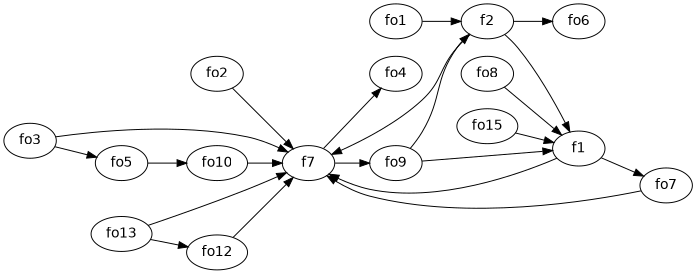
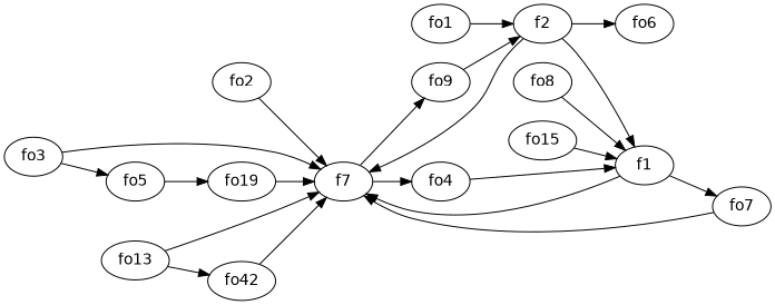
  strict digraph {
    fontname="DejaVu Sans"
    rankdir=LR
    node [fontname="DejaVu Sans"]
    edge [fontname="DejaVu Sans" weight=2]
    n1 [label=f7]
    f1
    fo7
    fo4
    fo9
    f2
    fo6
    fo1
    fo2
    fo3
    fo5
-   fo10
+   fo10 [label=fo19]
    fo8
    n14 [label=fo15]
-   fo12
+   fo12 [label=fo42]
    fo13
    n1 -> fo4
    n1 -> fo9
    f1 -> n1
    f1 -> fo7
    fo7 -> n1
-   fo9 -> f1
+   fo4 -> f1
    fo9 -> f2
    f2 -> n1
    f2 -> f1
    f2 -> fo6
    fo1 -> f2
    fo2 -> n1
    fo3 -> n1
    fo3 -> fo5
    fo5 -> fo10
    fo10 -> n1
    fo8 -> f1
    n14 -> f1
    fo12 -> n1
    fo13 -> n1
    fo13 -> fo12
  }
